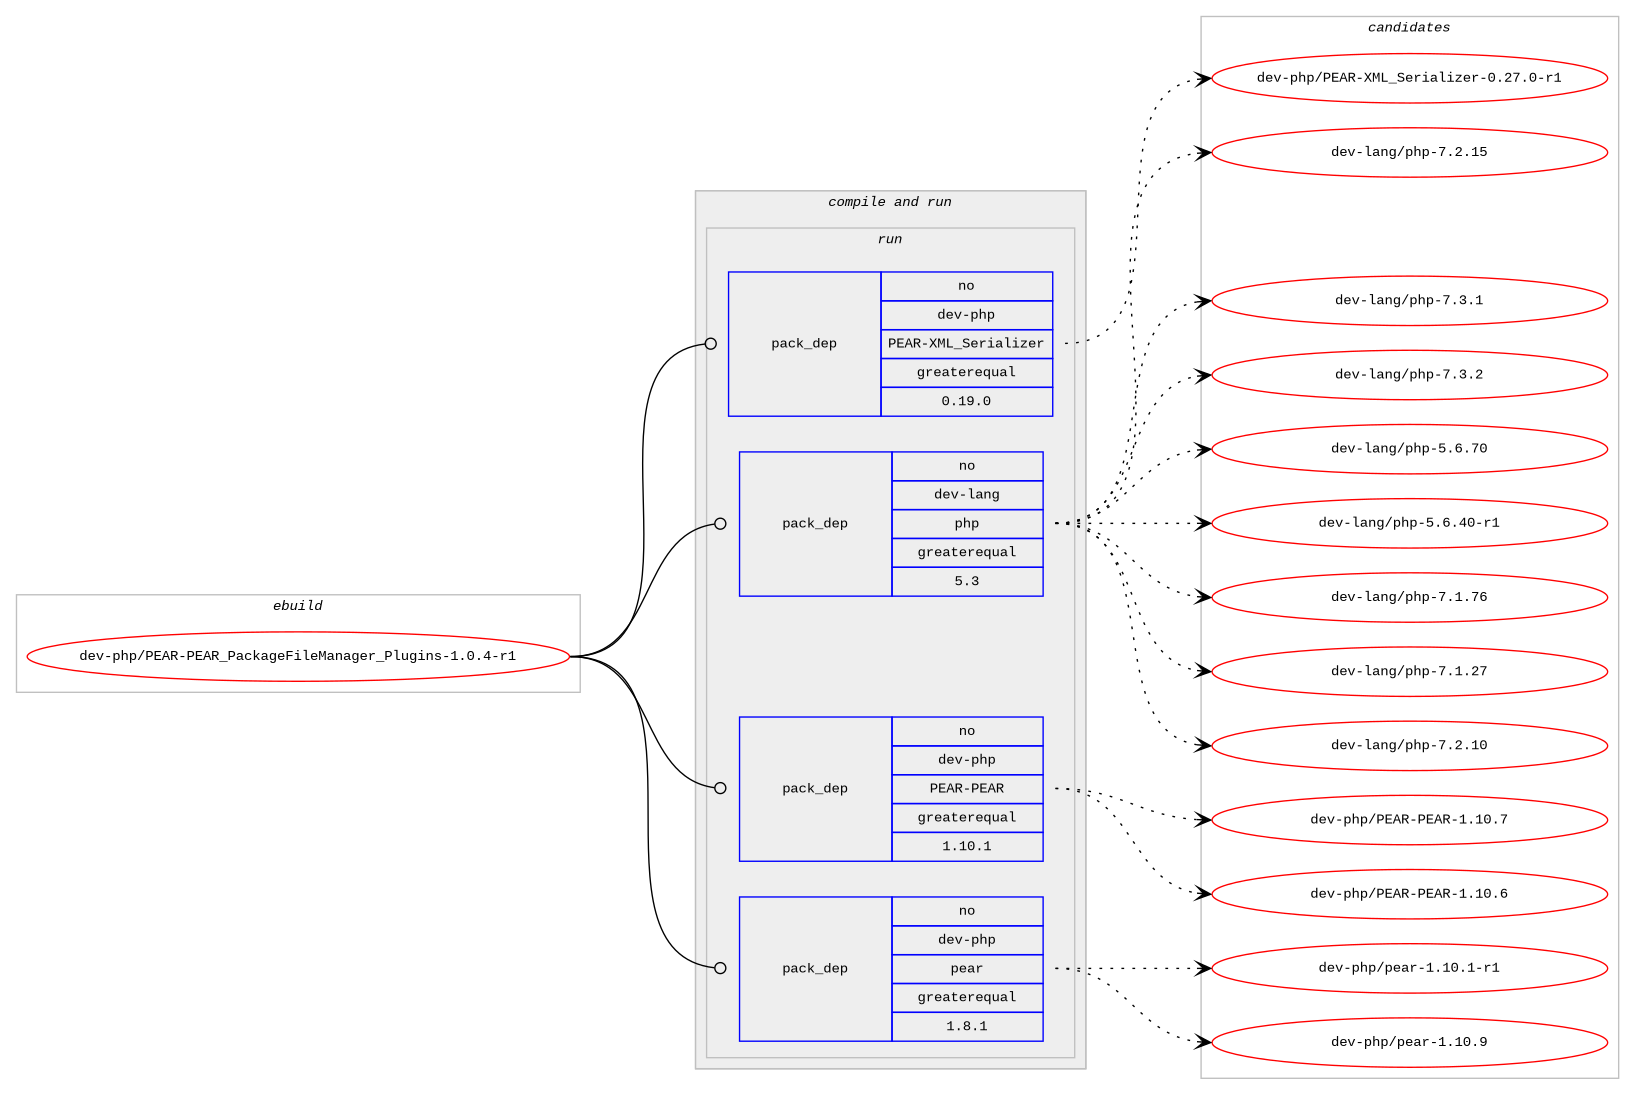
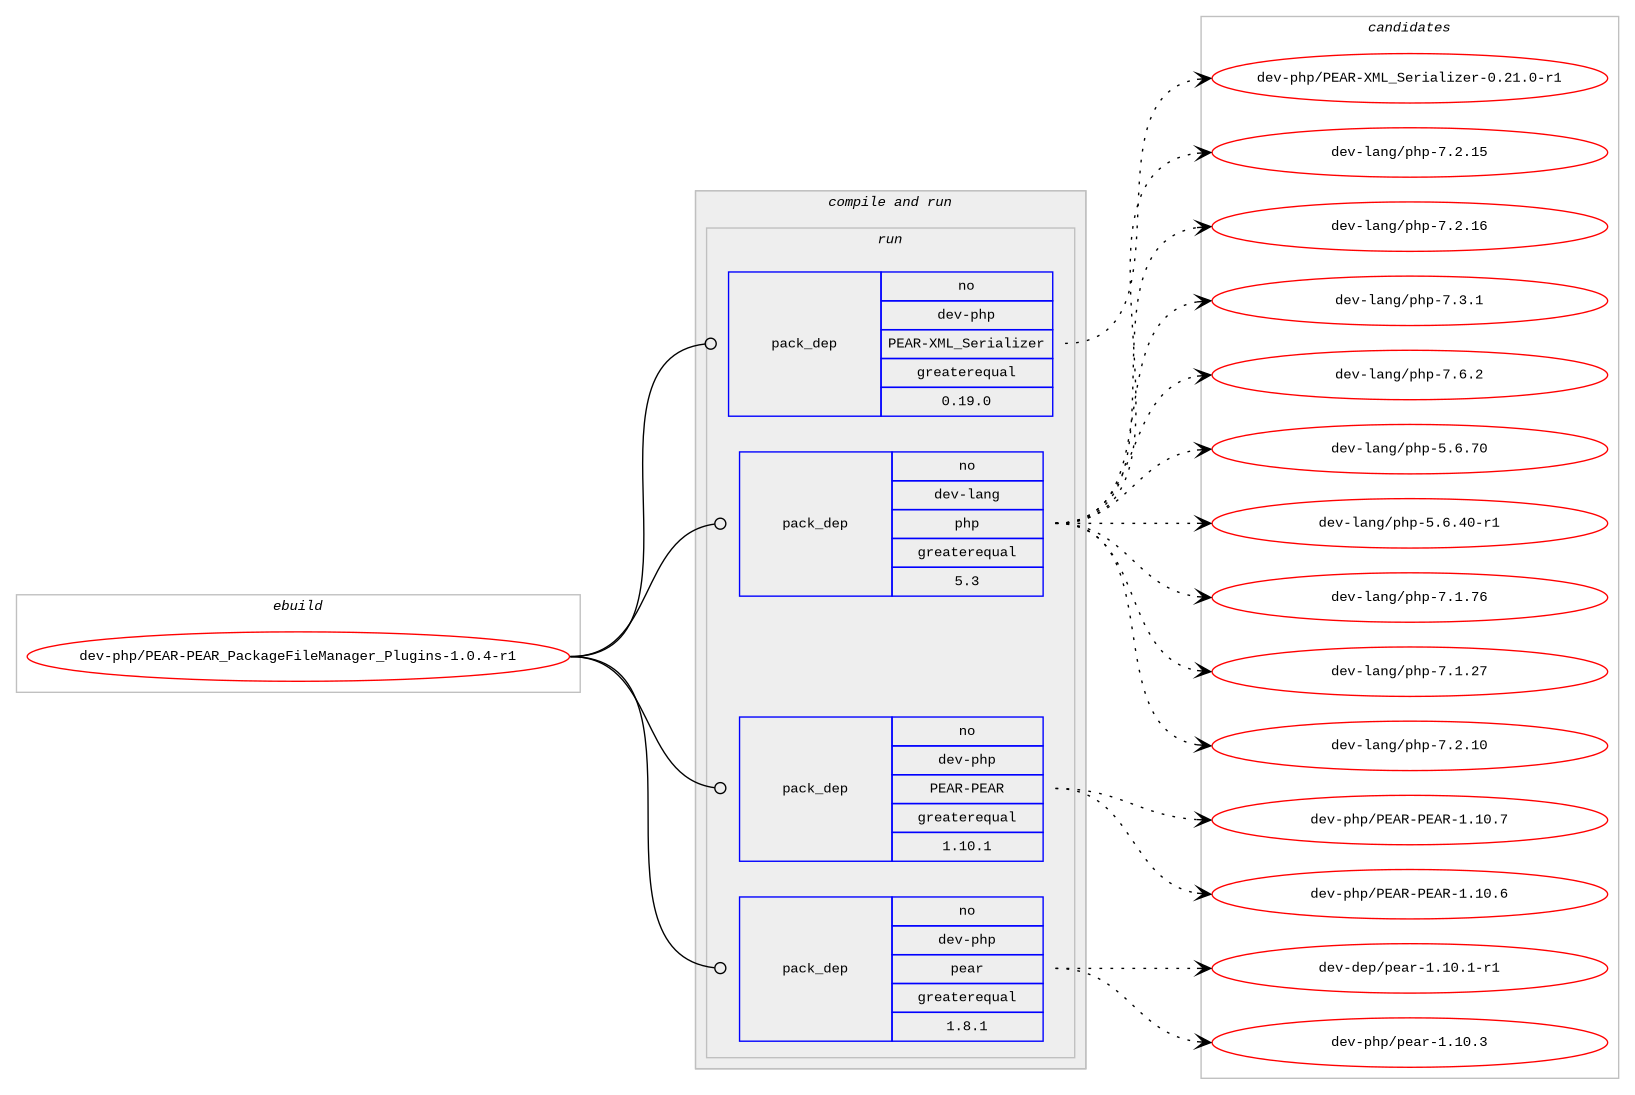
  digraph {
    compound=true
    concentrate=true
    fontname="Liberation Mono"
    fontsize=10
    newrank=true
    rankdir=LR
    ranksep=1.5
    node [color=red fontname="Liberation Mono" fontsize=10]
    edge [arrowhead=vee fontname="Liberation Mono" headport=w style=dotted tailport=e weight=100]
    n1 [label="dev-php/PEAR-PEAR_PackageFileManager_Plugins-1.0.4-r1" width=4]
    n2 [color=blue label=<<TABLE BORDER="0" CELLBORDER="1" CELLSPACING="0" CELLPADDING="4" WIDTH="220"><TR><TD ROWSPAN="6" CELLPADDING="30">pack_dep</TD></TR><TR><TD WIDTH="110">no</TD></TR><TR><TD>dev-php</TD></TR><TR><TD>PEAR-XML_Serializer</TD></TR><TR><TD>greaterequal</TD></TR><TR><TD>0.19.0</TD></TR></TABLE>> shape=none]
    n3 [color=blue label=<<TABLE BORDER="0" CELLBORDER="1" CELLSPACING="0" CELLPADDING="4" WIDTH="220"><TR><TD ROWSPAN="6" CELLPADDING="30">pack_dep</TD></TR><TR><TD WIDTH="110">no</TD></TR><TR><TD>dev-lang</TD></TR><TR><TD>php</TD></TR><TR><TD>greaterequal</TD></TR><TR><TD>5.3</TD></TR></TABLE>> shape=none]
    n4 [color=blue label=<<TABLE BORDER="0" CELLBORDER="1" CELLSPACING="0" CELLPADDING="4" WIDTH="220"><TR><TD ROWSPAN="6" CELLPADDING="30">pack_dep</TD></TR><TR><TD WIDTH="110">no</TD></TR><TR><TD>dev-php</TD></TR><TR><TD>PEAR-PEAR</TD></TR><TR><TD>greaterequal</TD></TR><TR><TD>1.10.1</TD></TR></TABLE>> shape=none]
    n5 [color=blue label=<<TABLE BORDER="0" CELLBORDER="1" CELLSPACING="0" CELLPADDING="4" WIDTH="220"><TR><TD ROWSPAN="6" CELLPADDING="30">pack_dep</TD></TR><TR><TD WIDTH="110">no</TD></TR><TR><TD>dev-php</TD></TR><TR><TD>pear</TD></TR><TR><TD>greaterequal</TD></TR><TR><TD>1.8.1</TD></TR></TABLE>> shape=none]
    n6 [label="dev-lang/php-5.6.70" width=4]
    n7 [label="dev-lang/php-5.6.40-r1" width=4]
    n8 [label="dev-lang/php-7.1.76" width=4]
    n9 [label="dev-lang/php-7.1.27" width=4]
    n10 [label="dev-lang/php-7.2.10" width=4]
    n11 [label="dev-lang/php-7.2.15" width=4]
+   n12 [label="dev-lang/php-7.2.16" width=4]
    n13 [label="dev-lang/php-7.3.1" width=4]
-   n14 [label="dev-lang/php-7.3.2" width=4]
+   n14 [label="dev-lang/php-7.6.2" width=4]
    n15 [label="dev-php/PEAR-PEAR-1.10.6" width=4]
    n16 [label="dev-php/PEAR-PEAR-1.10.7" width=4]
-   n17 [label="dev-php/PEAR-XML_Serializer-0.27.0-r1" width=4]
-   n18 [label="dev-php/pear-1.10.1-r1" width=4]
-   n19 [label="dev-php/pear-1.10.9" width=4]
+   n17 [label="dev-php/PEAR-XML_Serializer-0.21.0-r1" width=4]
+   n18 [label="dev-dep/pear-1.10.1-r1" width=4]
+   n19 [label="dev-php/pear-1.10.3" width=4]
    subgraph cluster_1 {
      color=gray
      label=<<i>ebuild</i>>
      rank=same
      n1
    }
    subgraph cluster_2 {
      color=gray
      label=<<i>dependencies</i>>
      subgraph cluster_3 {
        color=gray
        fillcolor="#eeeeee"
        label=<<i>compile</i>>
        style=filled
      }
      subgraph cluster_4 {
        color=gray
        fillcolor="#eeeeee"
        label=<<i>compile and run</i>>
        style=filled
      }
      subgraph cluster_5 {
        color=gray
        fillcolor="#eeeeee"
        label=<<i>run</i>>
        style=filled
        subgraph sub_6 {
          color=gray
          fillcolor="#eeeeee"
          label=<<i>run</i>>
          style=filled
          n2
        }
        subgraph sub_7 {
          color=gray
          fillcolor="#eeeeee"
          label=<<i>run</i>>
          style=filled
          n3
        }
        subgraph sub_8 {
          color=gray
          fillcolor="#eeeeee"
          label=<<i>run</i>>
          style=filled
          n4
        }
        subgraph sub_9 {
          color=gray
          fillcolor="#eeeeee"
          label=<<i>run</i>>
          style=filled
          n5
        }
      }
    }
    subgraph cluster_10 {
      color=gray
      label=<<i>candidates</i>>
      rank=same
      subgraph sub_11 {
        color=black
        label=<<i>candidates</i>>
        nodesep=1
        rank=same
        n6
        n7
        n8
        n9
        n10
        n11
+       n12
        n13
        n14
      }
      subgraph sub_12 {
        color=black
        label=<<i>candidates</i>>
        nodesep=1
        rank=same
        n15
        n16
      }
      subgraph sub_13 {
        color=black
        label=<<i>candidates</i>>
        nodesep=1
        rank=same
        n17
      }
      subgraph sub_14 {
        color=black
        label=<<i>candidates</i>>
        nodesep=1
        rank=same
        n18
        n19
      }
    }
    n1 -> n2 [arrowhead=odot style=solid weight=20]
    n1 -> n3 [arrowhead=odot style=solid weight=20]
    n1 -> n4 [arrowhead=odot style=solid weight=20]
    n1 -> n5 [arrowhead=odot style=solid weight=20]
    n2 -> n17
    n3 -> n6
    n3 -> n7
    n3 -> n8
    n3 -> n9
    n3 -> n10
    n3 -> n11
+   n3 -> n12
    n3 -> n13
    n3 -> n14
    n4 -> n15
    n4 -> n16
    n5 -> n18
    n5 -> n19
  }
